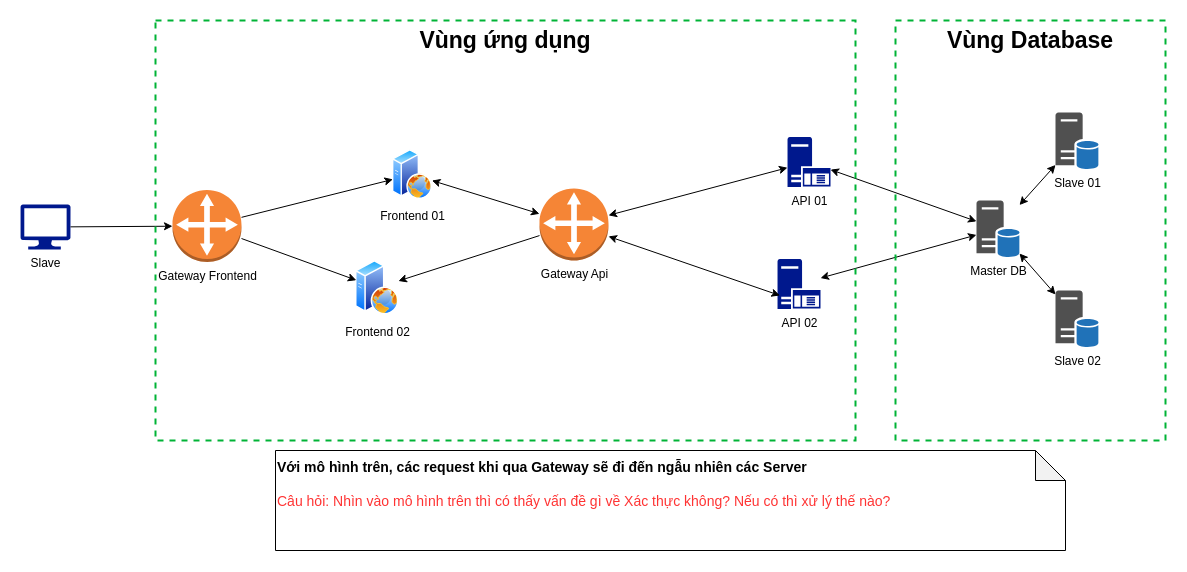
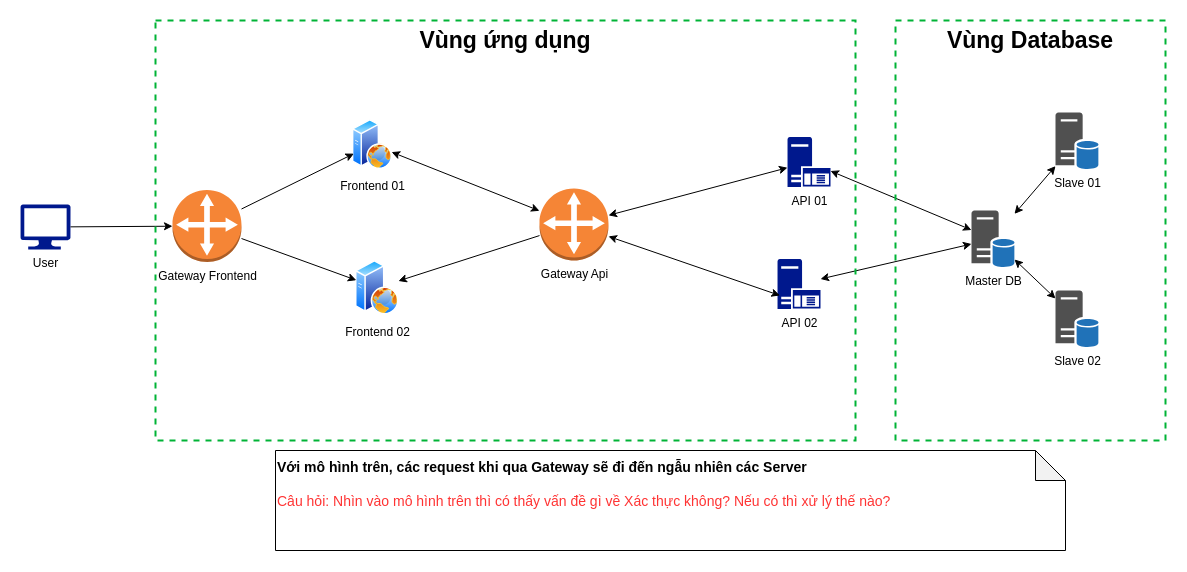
  <mxCell id="0" />
  <mxCell id="1" parent="0" />
  <mxCell id="2" value="Gateway Frontend" style="outlineConnect=0;dashed=0;verticalLabelPosition=bottom;verticalAlign=top;align=center;html=1;shape=mxgraph.aws3.customer_gateway;fillColor=#F58536;gradientColor=none;" vertex="1" parent="1"><mxGeometry x="172" y="189.5" width="69" height="72" as="geometry" /></mxCell>
- <mxCell id="3" value="Slave" style="sketch=0;aspect=fixed;pointerEvents=1;shadow=0;dashed=0;html=1;strokeColor=none;labelPosition=center;verticalLabelPosition=bottom;verticalAlign=top;align=center;fillColor=#00188D;shape=mxgraph.azure.computer" vertex="1" parent="1"><mxGeometry x="20" y="204" width="50" height="45" as="geometry" /></mxCell>
- <mxCell id="4" value="Frontend 01" style="image;aspect=fixed;perimeter=ellipsePerimeter;html=1;align=center;shadow=0;dashed=0;spacingTop=3;image=img/lib/active_directory/web_server.svg;" vertex="1" parent="1"><mxGeometry x="392" y="149" width="40" height="50" as="geometry" /></mxCell>
+ <mxCell id="3" value="User" style="sketch=0;aspect=fixed;pointerEvents=1;shadow=0;dashed=0;html=1;strokeColor=none;labelPosition=center;verticalLabelPosition=bottom;verticalAlign=top;align=center;fillColor=#00188D;shape=mxgraph.azure.computer" vertex="1" parent="1"><mxGeometry x="20" y="204" width="50" height="45" as="geometry" /></mxCell>
+ <mxCell id="4" value="Frontend 01" style="image;aspect=fixed;perimeter=ellipsePerimeter;html=1;align=center;shadow=0;dashed=0;spacingTop=3;image=img/lib/active_directory/web_server.svg;" vertex="1" parent="1"><mxGeometry x="352" y="119" width="40" height="50" as="geometry" /></mxCell>
  <mxCell id="5" value="Frontend 02" style="image;aspect=fixed;perimeter=ellipsePerimeter;html=1;align=center;shadow=0;dashed=0;spacingTop=3;image=img/lib/active_directory/web_server.svg;" vertex="1" parent="1"><mxGeometry x="355" y="260" width="43.6" height="54.5" as="geometry" /></mxCell>
  <mxCell id="6" value="" style="endArrow=classic;html=1;rounded=0;" edge="1" parent="1" source="3" target="2"><mxGeometry width="50" height="50" relative="1" as="geometry"><mxPoint x="70" y="230" as="sourcePoint" /><mxPoint x="240" y="280" as="targetPoint" /></mxGeometry></mxCell>
  <mxCell id="7" value="" style="endArrow=classic;html=1;rounded=0;" edge="1" parent="1" source="2" target="4"><mxGeometry width="50" height="50" relative="1" as="geometry"><mxPoint x="241" y="204" as="sourcePoint" /><mxPoint x="291" y="154" as="targetPoint" /></mxGeometry></mxCell>
  <mxCell id="8" value="" style="endArrow=classic;html=1;rounded=0;" edge="1" parent="1" source="2" target="5"><mxGeometry width="50" height="50" relative="1" as="geometry"><mxPoint x="362" y="270" as="sourcePoint" /><mxPoint x="412" y="220" as="targetPoint" /></mxGeometry></mxCell>
  <mxCell id="9" value="API 01" style="sketch=0;aspect=fixed;pointerEvents=1;shadow=0;dashed=0;html=1;strokeColor=none;labelPosition=center;verticalLabelPosition=bottom;verticalAlign=top;align=center;fillColor=#00188D;shape=mxgraph.mscae.enterprise.application_server" vertex="1" parent="1"><mxGeometry x="787" y="136.5" width="43" height="50" as="geometry" /></mxCell>
  <mxCell id="10" value="API 02" style="sketch=0;aspect=fixed;pointerEvents=1;shadow=0;dashed=0;html=1;strokeColor=none;labelPosition=center;verticalLabelPosition=bottom;verticalAlign=top;align=center;fillColor=#00188D;shape=mxgraph.mscae.enterprise.application_server" vertex="1" parent="1"><mxGeometry x="777" y="258.5" width="43" height="50" as="geometry" /></mxCell>
  <mxCell id="11" value="Gateway Api" style="outlineConnect=0;dashed=0;verticalLabelPosition=bottom;verticalAlign=top;align=center;html=1;shape=mxgraph.aws3.customer_gateway;fillColor=#F58536;gradientColor=none;" vertex="1" parent="1"><mxGeometry x="539" y="188" width="69" height="72" as="geometry" /></mxCell>
  <mxCell id="12" value="" style="endArrow=none;startArrow=classic;html=1;rounded=0;" edge="1" parent="1" source="5" target="11"><mxGeometry width="50" height="50" relative="1" as="geometry"><mxPoint x="362" y="270" as="sourcePoint" /><mxPoint x="412" y="220" as="targetPoint" /></mxGeometry></mxCell>
  <mxCell id="13" value="" style="endArrow=classic;startArrow=classic;html=1;rounded=0;" edge="1" parent="1" source="11" target="4"><mxGeometry width="50" height="50" relative="1" as="geometry"><mxPoint x="362" y="270" as="sourcePoint" /><mxPoint x="412" y="220" as="targetPoint" /></mxGeometry></mxCell>
  <mxCell id="14" value="" style="endArrow=classic;startArrow=classic;html=1;rounded=0;" edge="1" parent="1" source="11" target="9"><mxGeometry width="50" height="50" relative="1" as="geometry"><mxPoint x="679" y="219" as="sourcePoint" /><mxPoint x="729" y="169" as="targetPoint" /></mxGeometry></mxCell>
  <mxCell id="15" value="" style="endArrow=classic;startArrow=classic;html=1;rounded=0;exitX=0.056;exitY=0.73;exitDx=0;exitDy=0;exitPerimeter=0;" edge="1" parent="1" source="10" target="11"><mxGeometry width="50" height="50" relative="1" as="geometry"><mxPoint x="430" y="270" as="sourcePoint" /><mxPoint x="480" y="220" as="targetPoint" /></mxGeometry></mxCell>
  <mxCell id="16" value="Slave 01" style="sketch=0;shadow=0;dashed=0;html=1;strokeColor=none;fillColor=#505050;labelPosition=center;verticalLabelPosition=bottom;verticalAlign=top;outlineConnect=0;align=center;shape=mxgraph.office.databases.database_server_blue;" vertex="1" parent="1"><mxGeometry x="1055" y="112" width="43" height="57" as="geometry" /></mxCell>
- <mxCell id="17" value="Master DB" style="sketch=0;shadow=0;dashed=0;html=1;strokeColor=none;fillColor=#505050;labelPosition=center;verticalLabelPosition=bottom;verticalAlign=top;outlineConnect=0;align=center;shape=mxgraph.office.databases.database_server_blue;" vertex="1" parent="1"><mxGeometry x="976" y="200" width="43" height="57" as="geometry" /></mxCell>
+ <mxCell id="17" value="Master DB" style="sketch=0;shadow=0;dashed=0;html=1;strokeColor=none;fillColor=#505050;labelPosition=center;verticalLabelPosition=bottom;verticalAlign=top;outlineConnect=0;align=center;shape=mxgraph.office.databases.database_server_blue;" vertex="1" parent="1"><mxGeometry x="971" y="210" width="43" height="57" as="geometry" /></mxCell>
  <mxCell id="18" value="Slave 02" style="sketch=0;shadow=0;dashed=0;html=1;strokeColor=none;fillColor=#505050;labelPosition=center;verticalLabelPosition=bottom;verticalAlign=top;outlineConnect=0;align=center;shape=mxgraph.office.databases.database_server_blue;" vertex="1" parent="1"><mxGeometry x="1055" y="290" width="43" height="57" as="geometry" /></mxCell>
  <mxCell id="19" value="" style="endArrow=classic;startArrow=classic;html=1;rounded=0;" edge="1" parent="1" source="17" target="10"><mxGeometry width="50" height="50" relative="1" as="geometry"><mxPoint x="465" y="270" as="sourcePoint" /><mxPoint x="515" y="220" as="targetPoint" /></mxGeometry></mxCell>
  <mxCell id="20" value="" style="endArrow=classic;startArrow=classic;html=1;rounded=0;" edge="1" parent="1" source="17" target="9"><mxGeometry width="50" height="50" relative="1" as="geometry"><mxPoint x="465" y="270" as="sourcePoint" /><mxPoint x="515" y="220" as="targetPoint" /></mxGeometry></mxCell>
  <mxCell id="21" value="" style="endArrow=classic;startArrow=classic;html=1;rounded=0;" edge="1" parent="1" source="17" target="18"><mxGeometry width="50" height="50" relative="1" as="geometry"><mxPoint x="465" y="270" as="sourcePoint" /><mxPoint x="515" y="220" as="targetPoint" /></mxGeometry></mxCell>
  <mxCell id="22" value="" style="endArrow=classic;startArrow=classic;html=1;rounded=0;" edge="1" parent="1" source="17" target="16"><mxGeometry width="50" height="50" relative="1" as="geometry"><mxPoint x="465" y="270" as="sourcePoint" /><mxPoint x="515" y="220" as="targetPoint" /></mxGeometry></mxCell>
  <mxCell id="23" value="&lt;div style=&quot;&quot;&gt;&lt;b style=&quot;background-color: initial;&quot;&gt;&lt;font style=&quot;font-size: 23px;&quot;&gt;Vùng ứng dụng&lt;/font&gt;&lt;/b&gt;&lt;/div&gt;" style="rounded=0;whiteSpace=wrap;html=1;fillColor=none;strokeColor=#00B336;strokeWidth=2;align=center;verticalAlign=top;dashed=1;" vertex="1" parent="1"><mxGeometry x="155" y="20" width="700" height="420" as="geometry" /></mxCell>
  <mxCell id="24" value="&lt;div style=&quot;&quot;&gt;&lt;b style=&quot;background-color: initial;&quot;&gt;&lt;font style=&quot;font-size: 23px;&quot;&gt;Vùng Database&lt;/font&gt;&lt;/b&gt;&lt;/div&gt;" style="rounded=0;whiteSpace=wrap;html=1;fillColor=none;strokeColor=#00B336;strokeWidth=2;align=center;verticalAlign=top;dashed=1;" vertex="1" parent="1"><mxGeometry x="895" y="20" width="270" height="420" as="geometry" /></mxCell>
  <mxCell id="25" value="&lt;b style=&quot;font-size: 14px;&quot;&gt;Với mô hình trên, các request khi qua Gateway sẽ đi đến ngẫu nhiên các Server&lt;/b&gt;&lt;div style=&quot;font-size: 14px;&quot;&gt;&lt;br&gt;&lt;/div&gt;&lt;div style=&quot;font-size: 14px;&quot;&gt;&lt;font color=&quot;#ff3333&quot;&gt;Câu hỏi:&amp;nbsp;&lt;span style=&quot;background-color: initial;&quot;&gt;Nhìn vào mô hình trên thì có thấy vấn đề gì về Xác thực không? Nếu có thì xử lý thế nào?&lt;/span&gt;&lt;/font&gt;&lt;/div&gt;&lt;div style=&quot;font-size: 14px;&quot;&gt;&lt;br&gt;&lt;/div&gt;" style="shape=note;whiteSpace=wrap;html=1;backgroundOutline=1;darkOpacity=0.05;align=left;verticalAlign=top;horizontal=1;fontSize=14;spacingTop=2;" vertex="1" parent="1"><mxGeometry x="275" y="450" width="790" height="100" as="geometry" /></mxCell>
